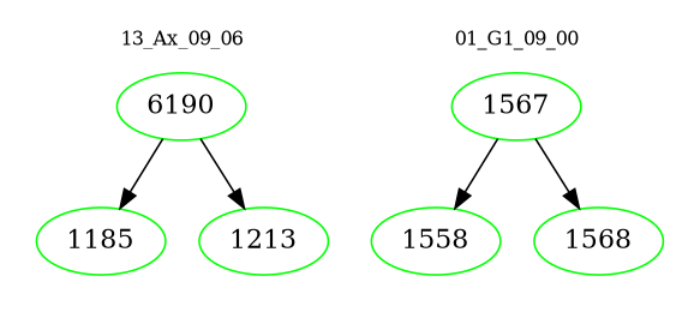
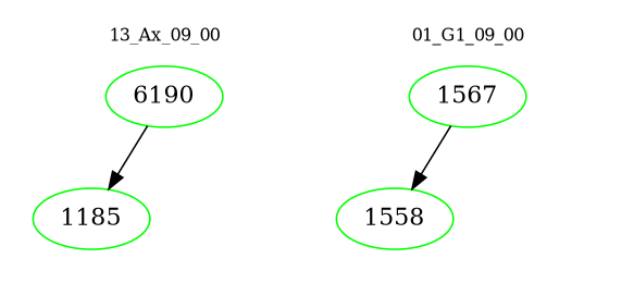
  digraph {
    fontname="DejaVu Serif"
    node [color=green fontname="DejaVu Serif"]
    edge [color=black fontname="DejaVu Serif"]
    n1 [label=6190]
    n2 [label=1185]
-   n3 [label=1213]
    n4 [label=1567]
    n5 [label=1558]
-   n6 [label=1568]
    subgraph cluster_1 {
      color=white
      fontsize=10
-     label="13_Ax_09_06"
+     label="13_Ax_09_00"
      n1
      n2
-     n3
    }
    subgraph cluster_2 {
      color=white
      fontsize=10
      label="01_G1_09_00"
      n4
      n5
-     n6
    }
    n1 -> n2
-   n1 -> n3
    n4 -> n5
-   n4 -> n6
  }
